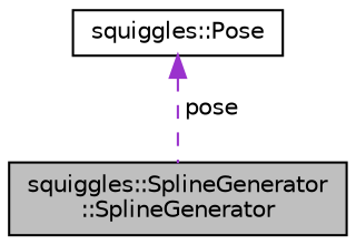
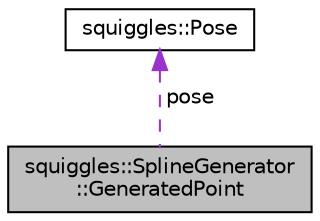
  digraph {
    node [color=black fontname=Helvetica fontsize=10 shape=record style=filled]
-   n1 [fillcolor=grey75 fontcolor=black height=0.2 label="squiggles::SplineGenerator\l::SplineGenerator" width=0.4]
+   n1 [fillcolor=grey75 fontcolor=black height=0.2 label="squiggles::SplineGenerator\l::GeneratedPoint" width=0.4]
    n2 [fillcolor=white height=0.2 label="squiggles::Pose" width=0.4]
    n2 -> n1 [color=darkorchid3 dir=back fontname=Helvetica fontsize=10 label=" pose" labelfontname=Helvetica labelfontsize=10 style=dashed]
  }
